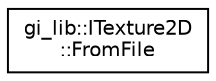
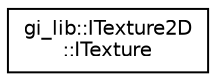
  digraph {
    rankdir=LR
-   n1 [color=black fillcolor=white fontname=Helvetica fontsize=10 height=0.2 label="gi_lib::ITexture2D\l::FromFile" shape=record style=filled width=0.4]
+   n1 [color=black fillcolor=white fontname=Helvetica fontsize=10 height=0.2 label="gi_lib::ITexture2D\l::ITexture" shape=record style=filled width=0.4]
  }
